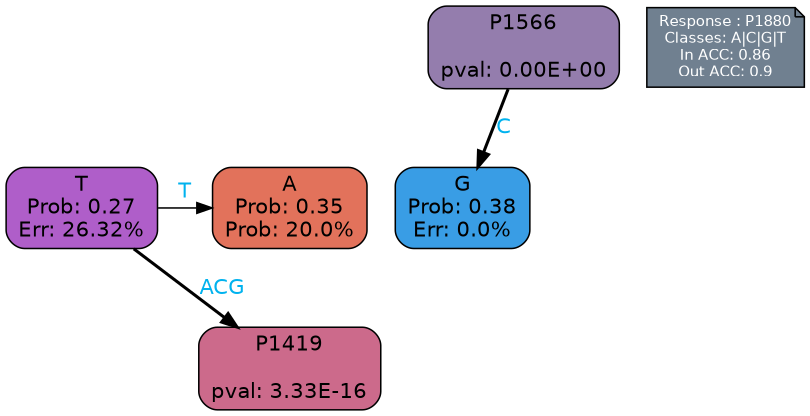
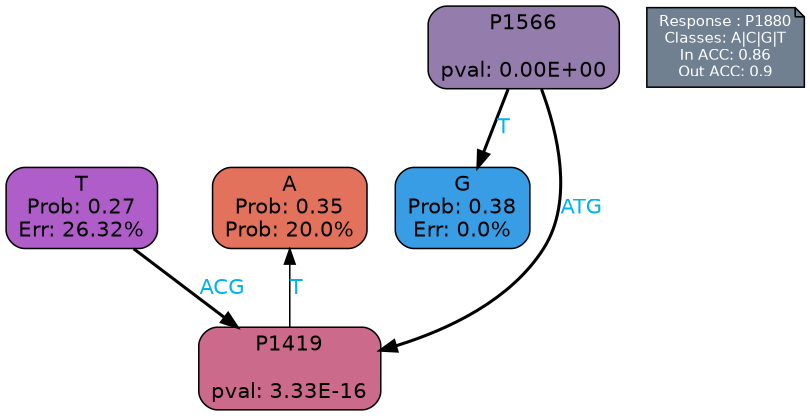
  digraph {
    ranksep=equally
    splines=polylines
    node [color=black fontname=helvetica shape=box style="filled, rounded"]
    edge [fontcolor=deepskyblue2 fontname=helvetica style=bold]
    n1 [fillcolor="#af5ec9" label="T\nProb: 0.27\nErr: 26.32%"]
    n2 [fillcolor="#e2725b" label="A\nProb: 0.35\nProb: 20.0%"]
    n3 [fillcolor="#399de5" label="G\nProb: 0.38\nErr: 0.0%"]
    n4 [align=left fillcolor=slategray fontcolor=white fontsize=10 label="Response : P1880\nClasses: A|C|G|T\nIn ACC: 0.86\nOut ACC: 0.9\n" shape=note style=filled]
    n5 [fillcolor="#947dad" label="P1566\n\npval: 0.00E+00"]
    n6 [fillcolor="#cc6a8b" label="P1419\n\npval: 3.33E-16"]
    subgraph sub_1 {
      rank=same
      n1
      n2
      n3
    }
    subgraph sub_2 {
      rank=same
      n4
      n5
    }
    n1 -> n6 [label=ACG]
-   n5 -> n3 [label=C]
-   n1 -> n2 [label=T style=solid]
+   n5 -> n3 [label=T]
+   n5 -> n6 [label=ATG]
+   n6 -> n2 [label=T style=solid]
  }
